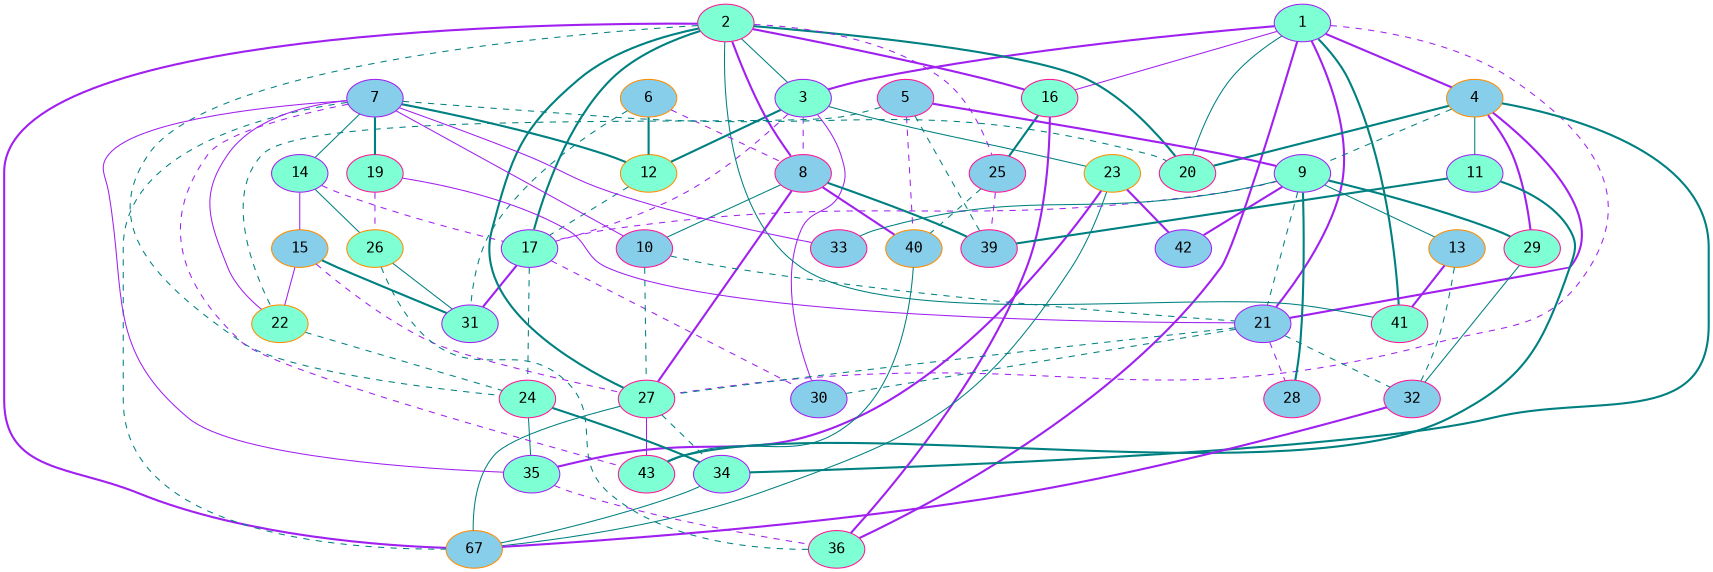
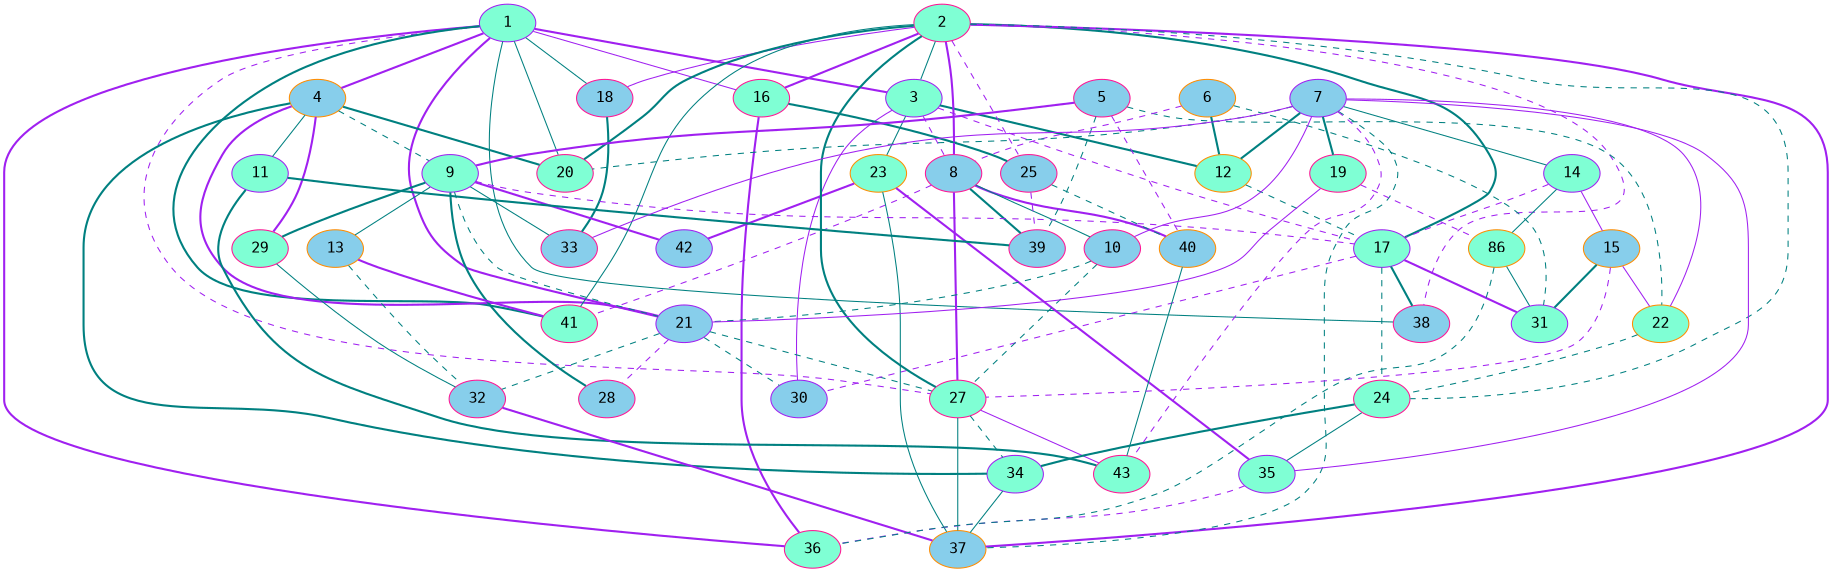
  graph {
    fontname="DejaVu Sans Mono"
    node [color=deeppink fillcolor=aquamarine fontname="DejaVu Sans Mono" style=filled]
    edge [color=teal fontname="DejaVu Sans Mono" style=bold weight=1.0]
    1 [color=purple]
    3 [color=purple]
    4 [color=darkorange fillcolor=skyblue]
    16
+   18 [fillcolor=skyblue]
    20
    21 [color=purple fillcolor=skyblue]
    27
    36
+   38 [fillcolor=skyblue]
    41
    8 [fillcolor=skyblue]
    17 [color=purple]
    12 [color=darkorange]
    23 [color=darkorange]
    30 [color=purple fillcolor=skyblue]
    9 [color=purple]
    11 [color=purple]
    29
    34 [color=purple]
    25 [fillcolor=skyblue]
    33 [fillcolor=skyblue]
    28 [fillcolor=skyblue]
    32 [fillcolor=skyblue]
-   37 [color=darkorange fillcolor=skyblue label=67]
+   37 [color=darkorange fillcolor=skyblue]
    43
    2
    24
    39 [fillcolor=skyblue]
    40 [color=darkorange fillcolor=skyblue]
    10 [fillcolor=skyblue]
    31 [color=purple]
    35 [color=purple]
    42 [color=purple fillcolor=skyblue]
    13 [color=darkorange fillcolor=skyblue]
    5 [fillcolor=skyblue]
    22 [color=darkorange]
    6 [color=darkorange fillcolor=skyblue]
    7 [color=purple fillcolor=skyblue]
    14 [color=purple]
    19
    15 [color=darkorange fillcolor=skyblue]
-   26 [color=darkorange]
+   26 [color=darkorange label=86]
    1 -- 3 [color=purple]
    1 -- 4 [color=purple]
    1 -- 16 [color=purple style=solid]
+   1 -- 18 [style=solid weight=2.0]
    1 -- 20 [style=solid]
    1 -- 21 [color=purple]
    1 -- 27 [color=purple style=dashed]
    1 -- 36 [color=purple]
+   1 -- 38 [style=solid weight=2.0]
    1 -- 41
    3 -- 8 [color=purple style=dashed]
    3 -- 17 [color=purple style=dashed weight=2.0]
    3 -- 12
    3 -- 23 [style=solid]
    3 -- 30 [color=purple style=solid]
    4 -- 20
    4 -- 21 [color=purple]
    4 -- 9 [style=dashed]
    4 -- 11 [style=solid weight=2.0]
    4 -- 29 [color=purple weight=2.0]
    4 -- 34
    16 -- 36 [color=purple]
    16 -- 25
+   18 -- 33
    21 -- 27 [style=dashed]
    21 -- 30 [style=dashed weight=2.0]
    21 -- 28 [color=purple style=dashed]
    21 -- 32 [style=dashed]
    27 -- 34 [style=dashed]
    27 -- 37 [style=solid weight=3.0]
    27 -- 43 [color=purple style=solid]
    8 -- 27 [color=purple weight=2.0]
+   8 -- 41 [color=purple style=dashed]
    8 -- 39
    8 -- 40 [color=purple]
    8 -- 10 [style=solid]
+   17 -- 38
    17 -- 30 [color=purple style=dashed]
    17 -- 24 [style=dashed]
    17 -- 31 [color=purple]
    12 -- 17 [style=dashed]
    23 -- 37 [style=solid]
    23 -- 35 [color=purple]
    23 -- 42 [color=purple]
    9 -- 21 [style=dashed]
    9 -- 17 [color=purple style=dashed]
    9 -- 29
    9 -- 33 [style=solid weight=2.0]
    9 -- 28
    9 -- 42 [color=purple weight=2.0]
    9 -- 13 [style=solid weight=2.0]
    11 -- 43
    11 -- 39
    29 -- 32 [style=solid]
    34 -- 37 [style=solid]
    25 -- 39 [color=purple style=dashed]
    25 -- 40 [style=dashed]
    32 -- 37 [color=purple]
    2 -- 3 [style=solid]
    2 -- 16 [color=purple]
+   2 -- 18 [color=purple style=solid]
    2 -- 20
    2 -- 27
+   2 -- 38 [color=purple style=dashed]
    2 -- 41 [style=solid]
    2 -- 8 [color=purple]
    2 -- 17
    2 -- 25 [color=purple style=dashed]
    2 -- 37 [color=purple]
    2 -- 24 [style=dashed]
    24 -- 34
    24 -- 35 [style=solid]
    40 -- 43 [style=solid]
    10 -- 21 [style=dashed]
    10 -- 27 [style=dashed]
    35 -- 36 [color=purple style=dashed]
    13 -- 41 [color=purple]
    13 -- 32 [style=dashed]
    5 -- 9 [color=purple]
    5 -- 39 [style=dashed]
    5 -- 40 [color=purple style=dashed]
    5 -- 22 [style=dashed]
    22 -- 24 [style=dashed]
    6 -- 8 [color=purple style=dashed weight=2.0]
    6 -- 12
    6 -- 31 [style=dashed]
    7 -- 20 [style=dashed]
    7 -- 12
    7 -- 33 [color=purple style=solid]
    7 -- 37 [style=dashed]
    7 -- 43 [color=purple style=dashed]
    7 -- 10 [color=purple style=solid weight=3.0]
    7 -- 35 [color=purple style=solid]
    7 -- 22 [color=purple style=solid]
    7 -- 14 [style=solid]
    7 -- 19
    14 -- 17 [color=purple style=dashed]
    14 -- 15 [color=purple style=solid]
    14 -- 26 [style=solid]
    19 -- 21 [color=purple style=solid weight=2.0]
    19 -- 26 [color=purple style=dashed]
    15 -- 27 [color=purple style=dashed]
    15 -- 31
    15 -- 22 [color=purple style=solid]
    26 -- 36 [style=dashed]
    26 -- 31 [style=solid]
  }
